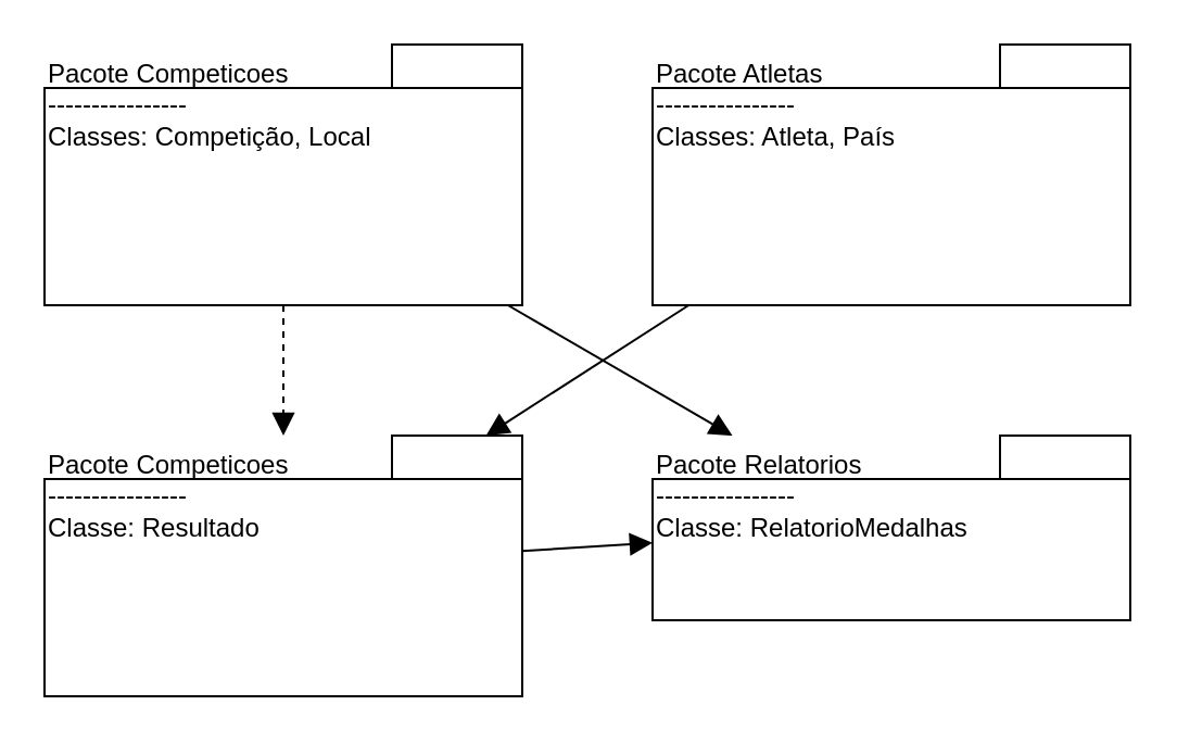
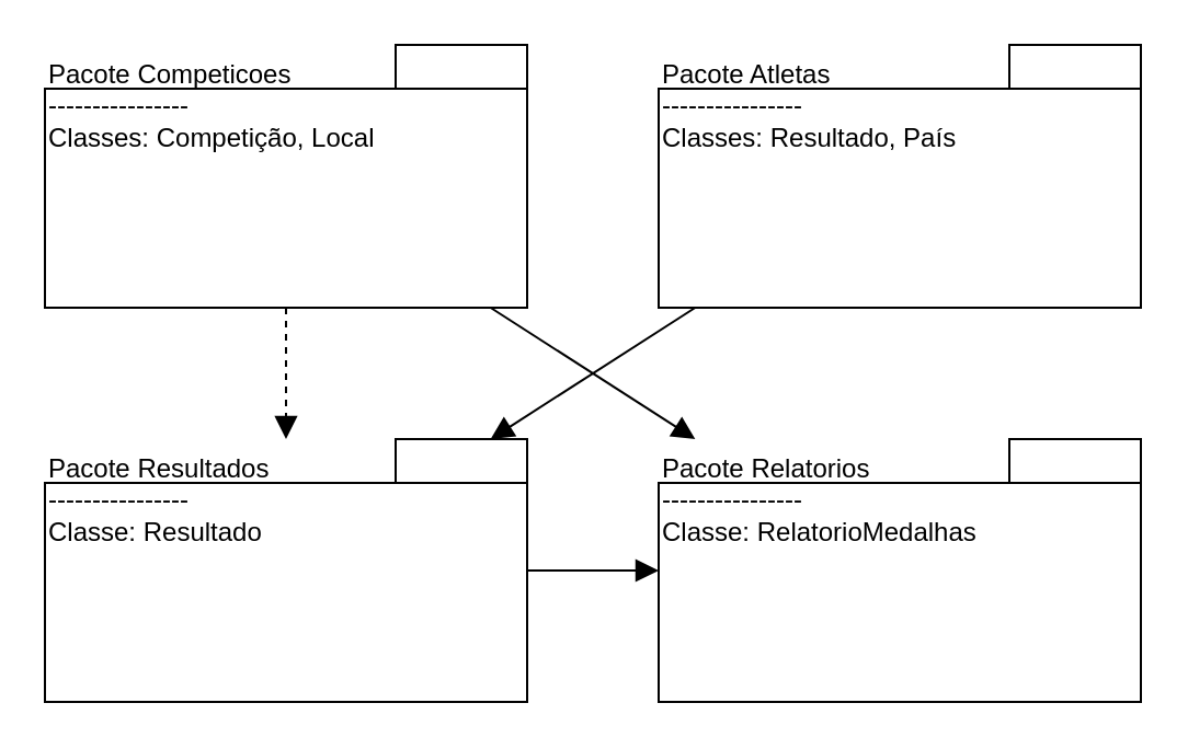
  <mxCell id="0" />
  <mxCell id="1" parent="0" />
  <mxCell id="2" value="Pacote Competicoes&#10;----------------&#10;Classes: Competição, Local" style="shape=folder;whiteSpace=wrap;align=left;verticalAlign=top;" vertex="1" parent="1"><mxGeometry x="20" y="20" width="220" height="120" as="geometry" /></mxCell>
- <mxCell id="3" value="Pacote Atletas&#10;----------------&#10;Classes: Atleta, País" style="shape=folder;whiteSpace=wrap;align=left;verticalAlign=top;" vertex="1" parent="1"><mxGeometry x="300" y="20" width="220" height="120" as="geometry" /></mxCell>
- <mxCell id="4" value="Pacote Competicoes&#10;----------------&#10;Classe: Resultado" style="shape=folder;whiteSpace=wrap;align=left;verticalAlign=top;" vertex="1" parent="1"><mxGeometry x="20" y="200" width="220" height="120" as="geometry" /></mxCell>
- <mxCell id="5" value="Pacote Relatorios&#10;----------------&#10;Classe: RelatorioMedalhas" style="shape=folder;whiteSpace=wrap;align=left;verticalAlign=top;" vertex="1" parent="1"><mxGeometry x="300" y="200" width="220" height="85" as="geometry" /></mxCell>
+ <mxCell id="3" value="Pacote Atletas&#10;----------------&#10;Classes: Resultado, País" style="shape=folder;whiteSpace=wrap;align=left;verticalAlign=top;" vertex="1" parent="1"><mxGeometry x="300" y="20" width="220" height="120" as="geometry" /></mxCell>
+ <mxCell id="4" value="Pacote Resultados&#10;----------------&#10;Classe: Resultado" style="shape=folder;whiteSpace=wrap;align=left;verticalAlign=top;" vertex="1" parent="1"><mxGeometry x="20" y="200" width="220" height="120" as="geometry" /></mxCell>
+ <mxCell id="5" value="Pacote Relatorios&#10;----------------&#10;Classe: RelatorioMedalhas" style="shape=folder;whiteSpace=wrap;align=left;verticalAlign=top;" vertex="1" parent="1"><mxGeometry x="300" y="200" width="220" height="120" as="geometry" /></mxCell>
  <mxCell id="6" style="endArrow=block;endSize=8;" edge="1" parent="1" source="2" target="5"><mxGeometry relative="1" as="geometry" /></mxCell>
  <mxCell id="7" style="endArrow=block;endSize=8;dashed=1;" edge="1" parent="1" source="2" target="4"><mxGeometry relative="1" as="geometry" /></mxCell>
  <mxCell id="8" style="endArrow=block;endSize=8;" edge="1" parent="1" source="4" target="5"><mxGeometry relative="1" as="geometry" /></mxCell>
  <mxCell id="9" style="endArrow=block;endSize=8;" edge="1" parent="1" source="3" target="4"><mxGeometry relative="1" as="geometry" /></mxCell>
